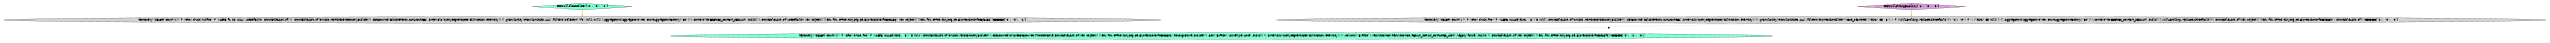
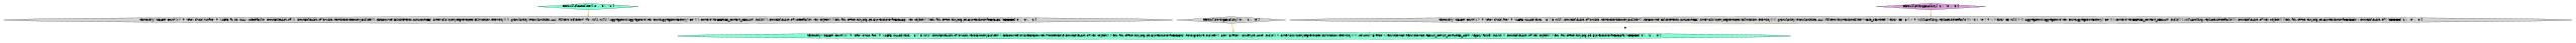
  digraph {
    fontname="DejaVu Sans Mono"
    node [fillcolor=lightgrey shape=diamond style=filled fontname="DejaVu Sans Mono"]
    edge [style=bold color=darkorange arrowhead=onormal fontname="DejaVu Sans Mono"]
    n1 [fillcolor=aquamarine label="testNullFloatFilter['0', '0', '1']"]
    n2 [label="testQuery(\"SELECT COUNT(*)\" + \"FROM druid.numfoo\" + \"WHERE f1 IS NULL\",useDefault? ImmutableList.of(): ImmutableList.of(Druids.newTimeseriesQueryBuilder().dataSource(CalciteTests.DATASOURCE3).intervals(querySegmentSpec(Filtration.eternity())).granularity(Granularities.ALL).filters(selector(\"f1\",null,null)).aggregators(aggregators(new CountAggregatorFactory(\"a0\"))).context(TIMESERIES_CONTEXT_DEFAULT).build()),ImmutableList.of(useDefault? new Object((((edu.fdu.CPPDG.tinypdg.pe.ExpressionInfo@ad8436: new Object((((edu.fdu.CPPDG.tinypdg.pe.ExpressionInfo@ad843a))@@@3@@@['0', '0', '1']" shape=ellipse]
+   n3 [label="testNullStringEquality['0', '1', '0']"]
    n4 [fillcolor=aquamarine label="testQuery(\"SELECT COUNT(*)\" + \"FROM druid.foo\" + \"WHERE NULLIF(dim2, 'a') = null\",ImmutableList.of(Druids.newScanQueryBuilder().dataSource(InlineDataSource.fromIterable(ImmutableList.of(new Object((((edu.fdu.CPPDG.tinypdg.pe.ExpressionInfo@ad83d1),RowSignature.builder().add(\"EXPR$0\",ValueType.LONG).build())).intervals(querySegmentSpec(Filtration.eternity())).columns(\"EXPR$0\").resultFormat(ResultFormat.RESULT_FORMAT_COMPACTED_LIST).legacy(false).build()),ImmutableList.of(new Object((((edu.fdu.CPPDG.tinypdg.pe.ExpressionInfo@ad83f2))@@@3@@@['0', '1', '0']" shape=ellipse]
    n5 [fillcolor=plum label="testNullStringEquality['1', '0', '0']"]
    n6 [label="testQuery(\"SELECT COUNT(*)\" + \"FROM druid.foo\" + \"WHERE NULLIF(dim2, 'a') = null\",ImmutableList.of(Druids.newTimeseriesQueryBuilder().dataSource(CalciteTests.DATASOURCE1).intervals(querySegmentSpec(Filtration.eternity())).granularity(Granularities.ALL).filters(expressionFilter(\"case_searched((\"dim2\" == 'a'),\" + (NullHandling.replaceWithDefault()? \"1\": \"0\") + \",(\"dim2\" == null))\")).aggregators(aggregators(new CountAggregatorFactory(\"a0\"))).context(TIMESERIES_CONTEXT_DEFAULT).build()),NullHandling.replaceWithDefault()? ImmutableList.of(new Object((((edu.fdu.CPPDG.tinypdg.pe.ExpressionInfo@ad83ab): ImmutableList.of())@@@3@@@['1', '0', '0']" shape=ellipse]
    n1 -> n2
+   n3 -> n4
    n5 -> n6
    n6 -> n4 [label=0 style=dashed arrowhead=tee]
  }
